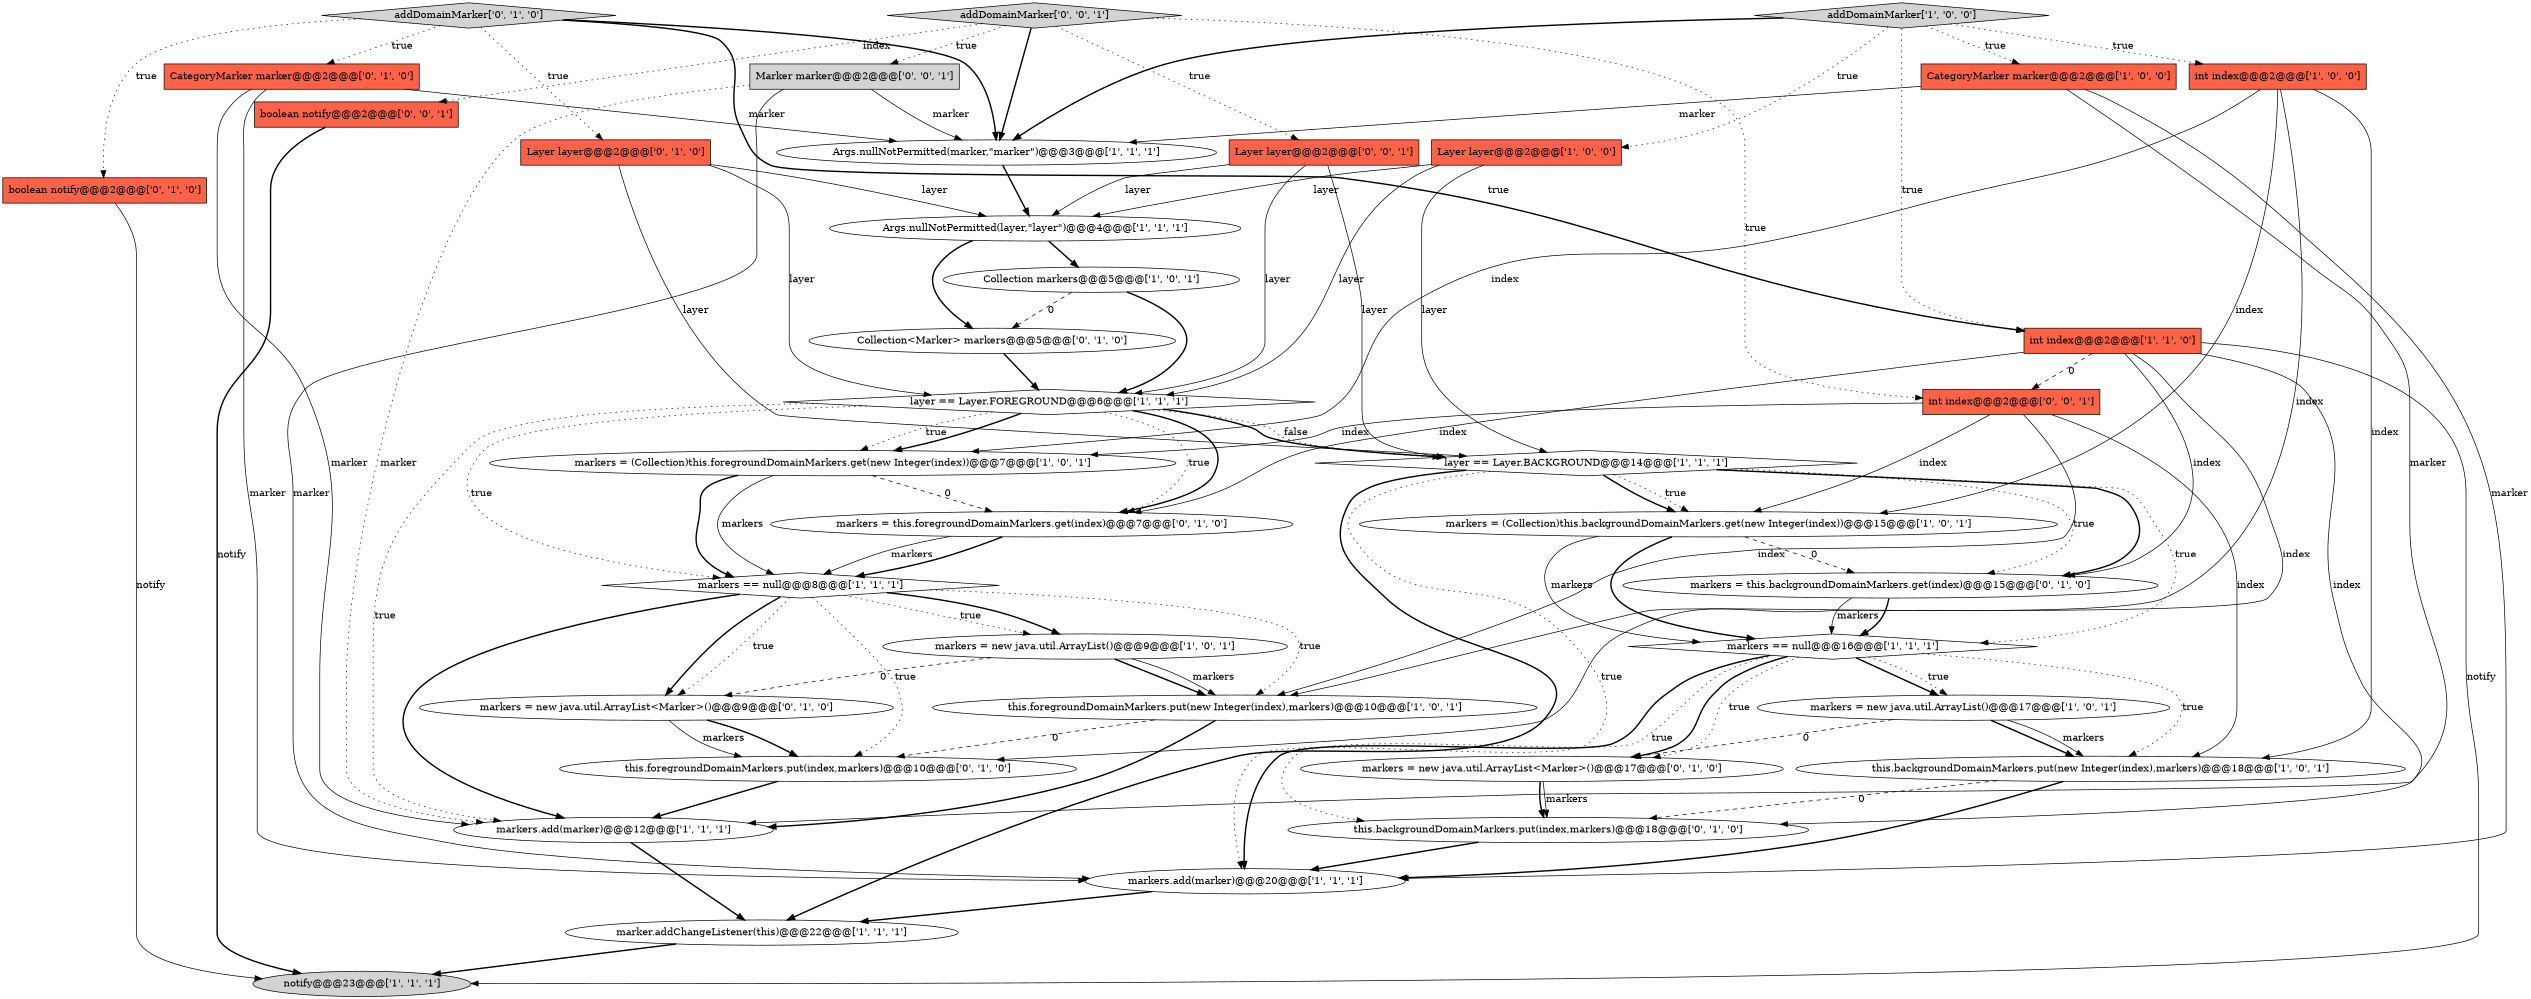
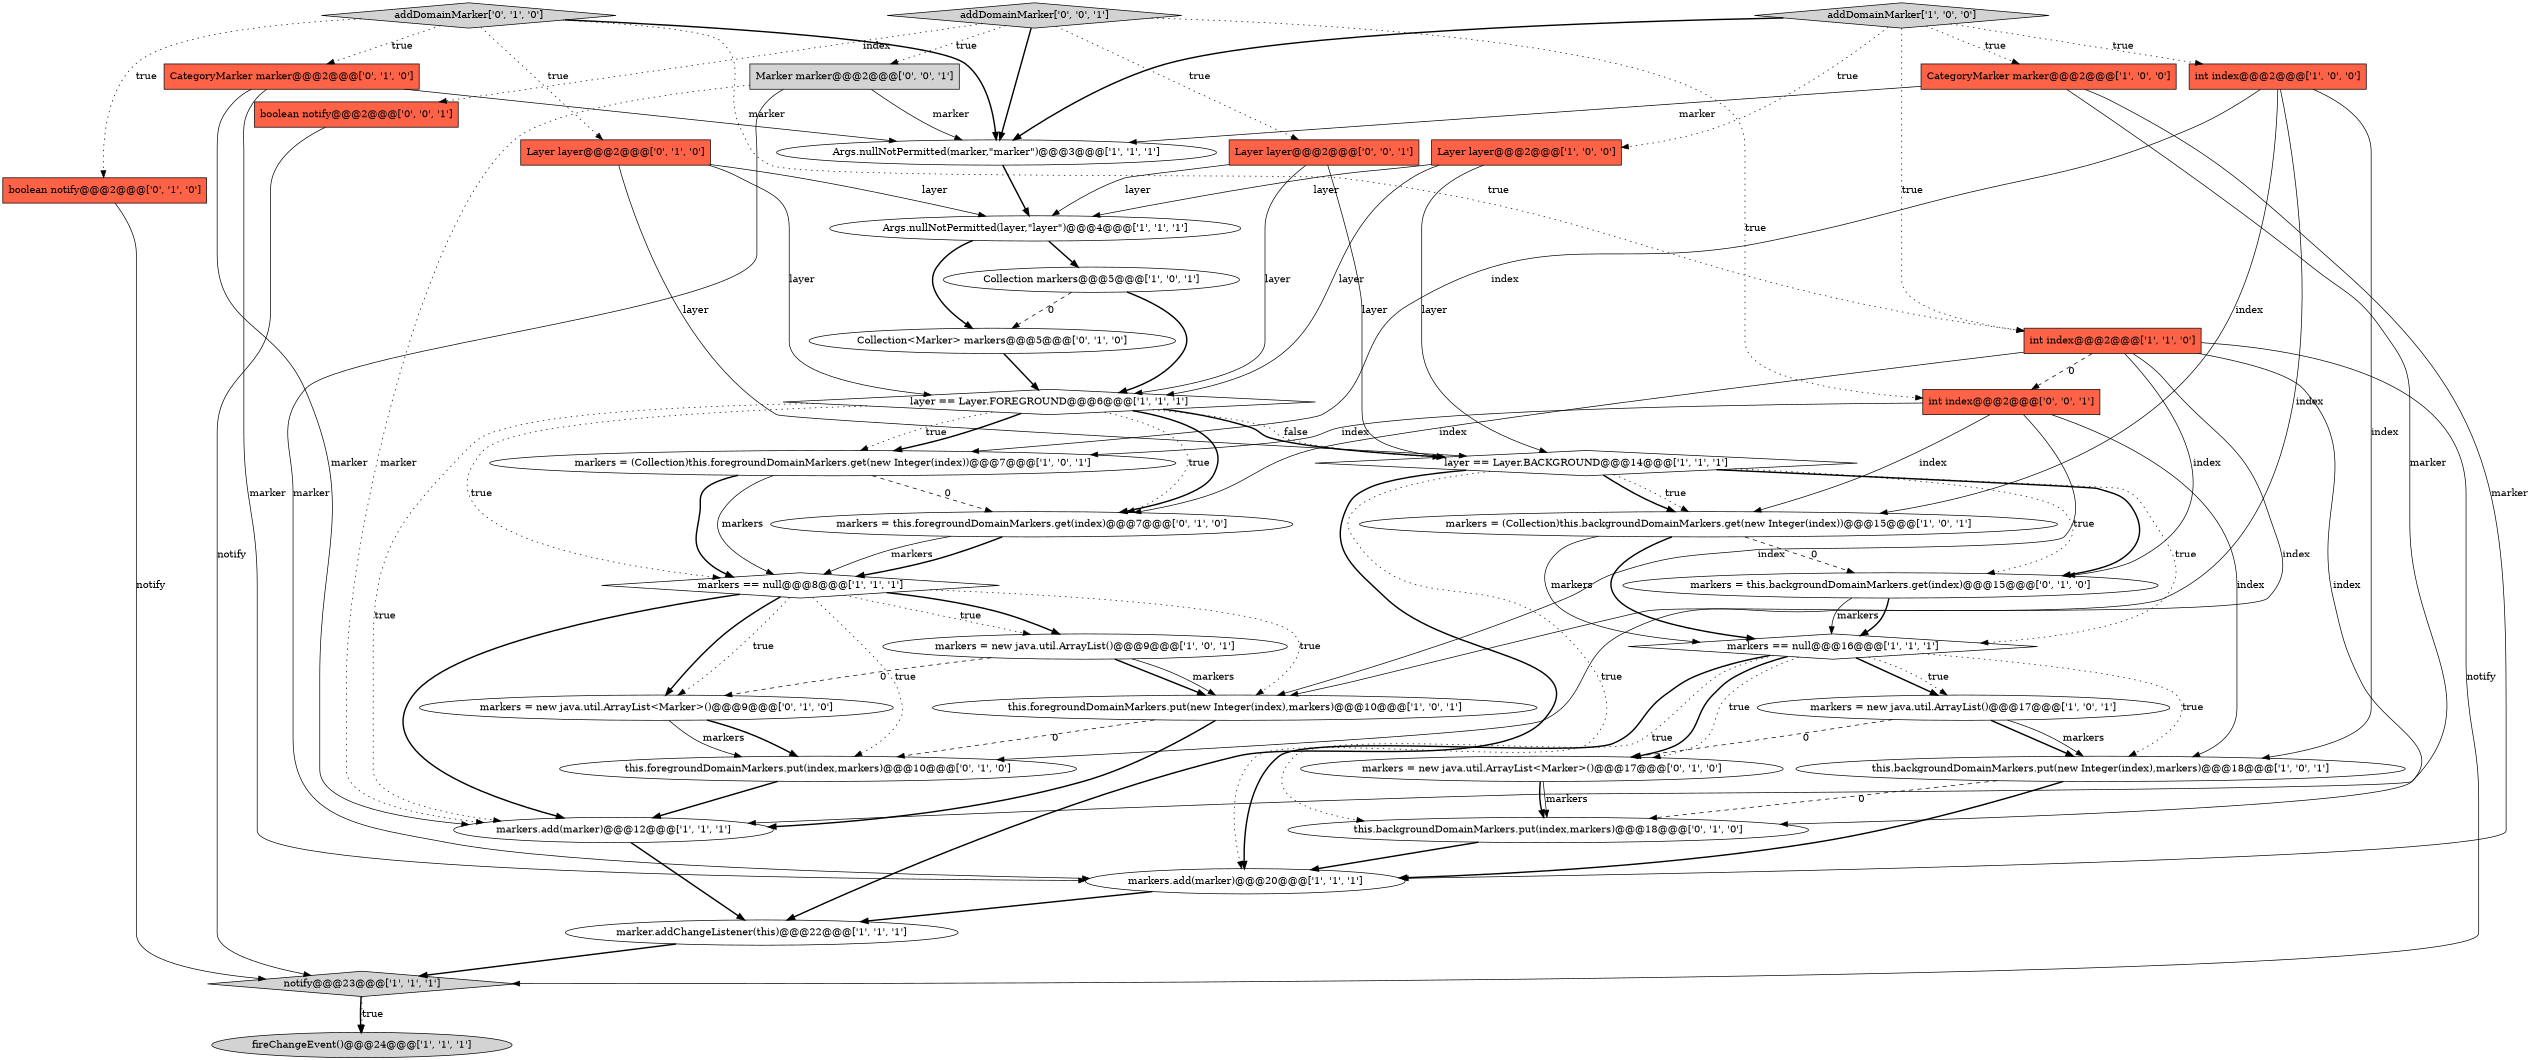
  digraph {
    node [fillcolor=white shape=ellipse style=filled]
    edge [style=solid]
    n1 [fillcolor=tomato label="int index@@@2@@@['1', '0', '0']" shape=box]
    n2 [label="this.foregroundDomainMarkers.put(new Integer(index),markers)@@@10@@@['1', '0', '1']"]
    n3 [label="this.backgroundDomainMarkers.put(new Integer(index),markers)@@@18@@@['1', '0', '1']"]
    n4 [label="markers = (Collection)this.backgroundDomainMarkers.get(new Integer(index))@@@15@@@['1', '0', '1']"]
    n5 [label="markers = (Collection)this.foregroundDomainMarkers.get(new Integer(index))@@@7@@@['1', '0', '1']"]
    n6 [label="markers.add(marker)@@@12@@@['1', '1', '1']"]
    n7 [label="this.foregroundDomainMarkers.put(index,markers)@@@10@@@['0', '1', '0']"]
    n8 [label="markers.add(marker)@@@20@@@['1', '1', '1']"]
    n9 [label="this.backgroundDomainMarkers.put(index,markers)@@@18@@@['0', '1', '0']"]
    n10 [label="markers == null@@@16@@@['1', '1', '1']" shape=diamond]
    n11 [label="markers = this.backgroundDomainMarkers.get(index)@@@15@@@['0', '1', '0']"]
    n12 [label="markers = this.foregroundDomainMarkers.get(index)@@@7@@@['0', '1', '0']"]
    n13 [label="markers == null@@@8@@@['1', '1', '1']" shape=diamond]
    n14 [label="markers = new java.util.ArrayList()@@@17@@@['1', '0', '1']"]
    n15 [label="markers = new java.util.ArrayList<Marker>()@@@17@@@['0', '1', '0']"]
    n16 [label="marker.addChangeListener(this)@@@22@@@['1', '1', '1']"]
-   n17 [fillcolor=lightgray label="notify@@@23@@@['1', '1', '1']"]
+   n17 [fillcolor=lightgray label="notify@@@23@@@['1', '1', '1']" shape=diamond]
    n18 [fillcolor=lightgray label="addDomainMarker['0', '0', '1']" shape=diamond]
    n19 [fillcolor=lightgray label="Marker marker@@@2@@@['0', '0', '1']" shape=box]
    n20 [fillcolor=tomato label="Layer layer@@@2@@@['0', '0', '1']" shape=box]
    n21 [fillcolor=tomato label="boolean notify@@@2@@@['0', '0', '1']" shape=box]
    n22 [label="Args.nullNotPermitted(marker,\"marker\")@@@3@@@['1', '1', '1']"]
    n23 [fillcolor=tomato label="int index@@@2@@@['0', '0', '1']" shape=box]
    n24 [label="layer == Layer.FOREGROUND@@@6@@@['1', '1', '1']" shape=diamond]
    n25 [label="Args.nullNotPermitted(layer,\"layer\")@@@4@@@['1', '1', '1']"]
    n26 [label="layer == Layer.BACKGROUND@@@14@@@['1', '1', '1']" shape=diamond]
+   n27 [fillcolor=lightgray label="fireChangeEvent()@@@24@@@['1', '1', '1']"]
    n28 [fillcolor=lightgray label="addDomainMarker['0', '1', '0']" shape=diamond]
    n29 [fillcolor=tomato label="boolean notify@@@2@@@['0', '1', '0']" shape=box]
    n30 [fillcolor=tomato label="int index@@@2@@@['1', '1', '0']" shape=box]
    n31 [fillcolor=tomato label="Layer layer@@@2@@@['0', '1', '0']" shape=box]
    n32 [fillcolor=tomato label="CategoryMarker marker@@@2@@@['0', '1', '0']" shape=box]
    n33 [label="Collection<Marker> markers@@@5@@@['0', '1', '0']"]
    n34 [label="Collection markers@@@5@@@['1', '0', '1']"]
    n35 [fillcolor=tomato label="CategoryMarker marker@@@2@@@['1', '0', '0']" shape=box]
    n36 [label="markers = new java.util.ArrayList<Marker>()@@@9@@@['0', '1', '0']"]
    n37 [label="markers = new java.util.ArrayList()@@@9@@@['1', '0', '1']"]
    n38 [fillcolor=lightgray label="addDomainMarker['1', '0', '0']" shape=diamond]
    n39 [fillcolor=tomato label="Layer layer@@@2@@@['1', '0', '0']" shape=box]
    n1 -> n2 [label=index]
    n1 -> n3 [label=index]
    n1 -> n4 [label=index]
    n1 -> n5 [label=index]
    n2 -> n6 [style=bold]
    n2 -> n7 [label=0 style=dashed]
    n3 -> n8 [style=bold]
    n3 -> n9 [label=0 style=dashed]
    n4 -> n10 [label=markers]
    n4 -> n10 [style=bold]
    n4 -> n11 [label=0 style=dashed]
    n5 -> n12 [label=0 style=dashed]
    n5 -> n13 [style=bold]
    n5 -> n13 [label=markers]
    n6 -> n16 [style=bold]
    n7 -> n6 [style=bold]
    n8 -> n16 [style=bold]
    n9 -> n8 [style=bold]
    n10 -> n3 [label=true style=dotted]
    n10 -> n8 [style=bold]
    n10 -> n9 [label=true style=dotted]
    n10 -> n14 [style=bold]
    n10 -> n14 [label=true style=dotted]
    n10 -> n15 [label=true style=dotted]
    n10 -> n15 [style=bold]
    n11 -> n10 [label=markers]
    n11 -> n10 [style=bold]
    n12 -> n13 [label=markers]
    n12 -> n13 [style=bold]
    n13 -> n2 [label=true style=dotted]
    n13 -> n6 [style=bold]
    n13 -> n7 [label=true style=dotted]
    n13 -> n36 [label=true style=dotted]
    n13 -> n36 [style=bold]
    n13 -> n37 [style=bold]
    n13 -> n37 [label=true style=dotted]
    n14 -> n3 [style=bold]
    n14 -> n3 [label=markers]
    n14 -> n15 [label=0 style=dashed]
    n15 -> n9 [style=bold]
    n15 -> n9 [label=markers]
    n16 -> n17 [style=bold]
+   n17 -> n27 [style=bold]
+   n17 -> n27 [label=true style=dotted]
    n18 -> n19 [label=true style=dotted]
    n18 -> n20 [label=true style=dotted]
    n18 -> n21 [label=index style=dotted]
    n18 -> n22 [style=bold]
    n18 -> n23 [label=true style=dotted]
    n19 -> n6 [label=marker style=dotted]
    n19 -> n8 [label=marker]
    n19 -> n22 [label=marker]
    n20 -> n24 [label=layer]
    n20 -> n25 [label=layer]
    n20 -> n26 [label=layer]
-   n21 -> n17 [label=notify style=bold]
+   n21 -> n17 [label=notify]
    n22 -> n25 [style=bold]
    n23 -> n2 [label=index]
    n23 -> n3 [label=index]
    n23 -> n4 [label=index]
    n23 -> n5 [label=index]
    n24 -> n5 [label=true style=dotted]
    n24 -> n5 [style=bold]
    n24 -> n6 [label=true style=dotted]
    n24 -> n12 [label=true style=dotted]
    n24 -> n12 [style=bold]
    n24 -> n13 [label=true style=dotted]
    n24 -> n26 [style=bold]
    n24 -> n26 [label=false style=dotted]
    n25 -> n33 [style=bold]
    n25 -> n34 [style=bold]
    n26 -> n4 [label=true style=dotted]
    n26 -> n4 [style=bold]
    n26 -> n8 [label=true style=dotted]
    n26 -> n10 [label=true style=dotted]
    n26 -> n11 [style=bold]
    n26 -> n11 [label=true style=dotted]
    n26 -> n16 [style=bold]
    n28 -> n22 [style=bold]
    n28 -> n29 [label=true style=dotted]
-   n28 -> n30 [label=true style=bold]
+   n28 -> n30 [label=true style=dotted]
    n28 -> n31 [label=true style=dotted]
    n28 -> n32 [label=true style=dotted]
    n29 -> n17 [label=notify]
    n30 -> n7 [label=index]
    n30 -> n9 [label=index]
    n30 -> n11 [label=index]
    n30 -> n12 [label=index]
    n30 -> n17 [label=notify]
    n30 -> n23 [label=0 style=dashed]
    n31 -> n24 [label=layer]
    n31 -> n25 [label=layer]
    n31 -> n26 [label=layer]
    n32 -> n6 [label=marker]
    n32 -> n8 [label=marker]
    n32 -> n22 [label=marker]
    n33 -> n24 [style=bold]
    n34 -> n24 [style=bold]
    n34 -> n33 [label=0 style=dashed]
    n35 -> n6 [label=marker]
    n35 -> n8 [label=marker]
    n35 -> n22 [label=marker]
    n36 -> n7 [style=bold]
    n36 -> n7 [label=markers]
    n37 -> n2 [style=bold]
    n37 -> n2 [label=markers]
    n37 -> n36 [label=0 style=dashed]
    n38 -> n1 [label=true style=dotted]
    n38 -> n22 [style=bold]
    n38 -> n30 [label=true style=dotted]
    n38 -> n35 [label=true style=dotted]
    n38 -> n39 [label=true style=dotted]
    n39 -> n24 [label=layer]
    n39 -> n25 [label=layer]
    n39 -> n26 [label=layer]
  }
